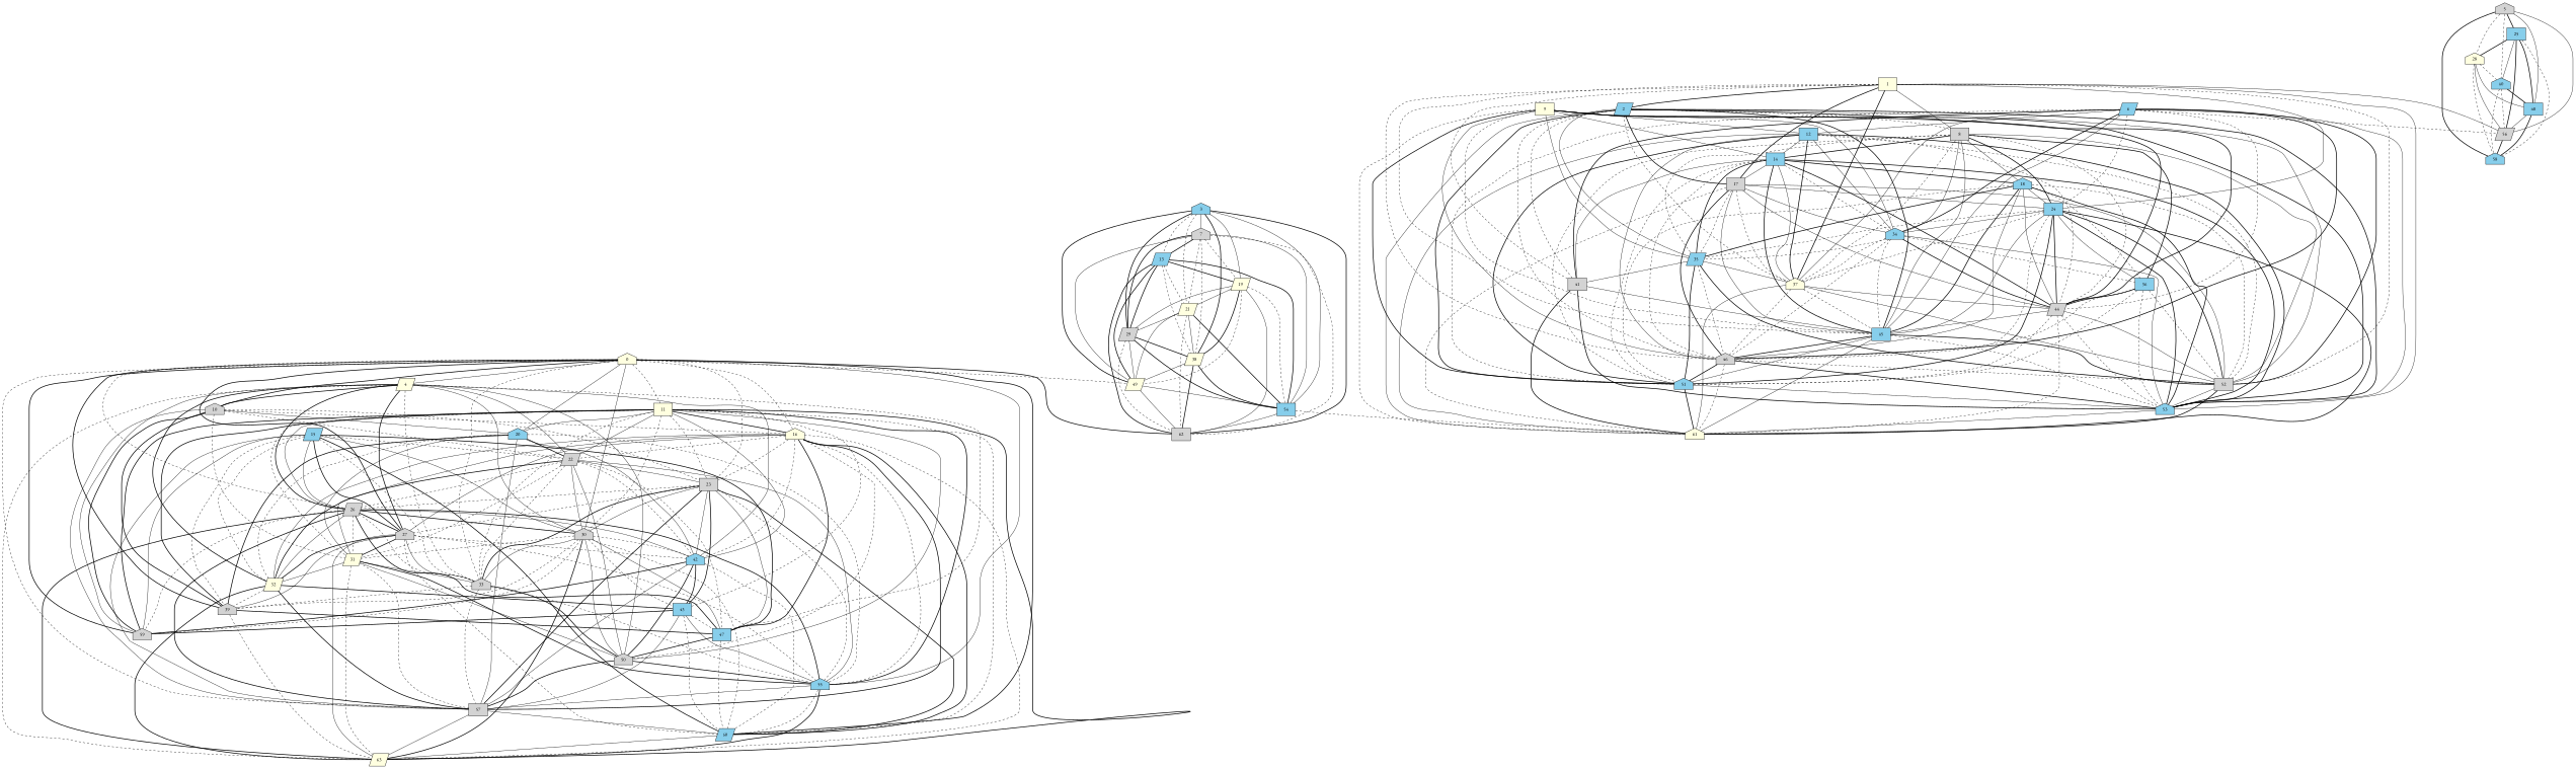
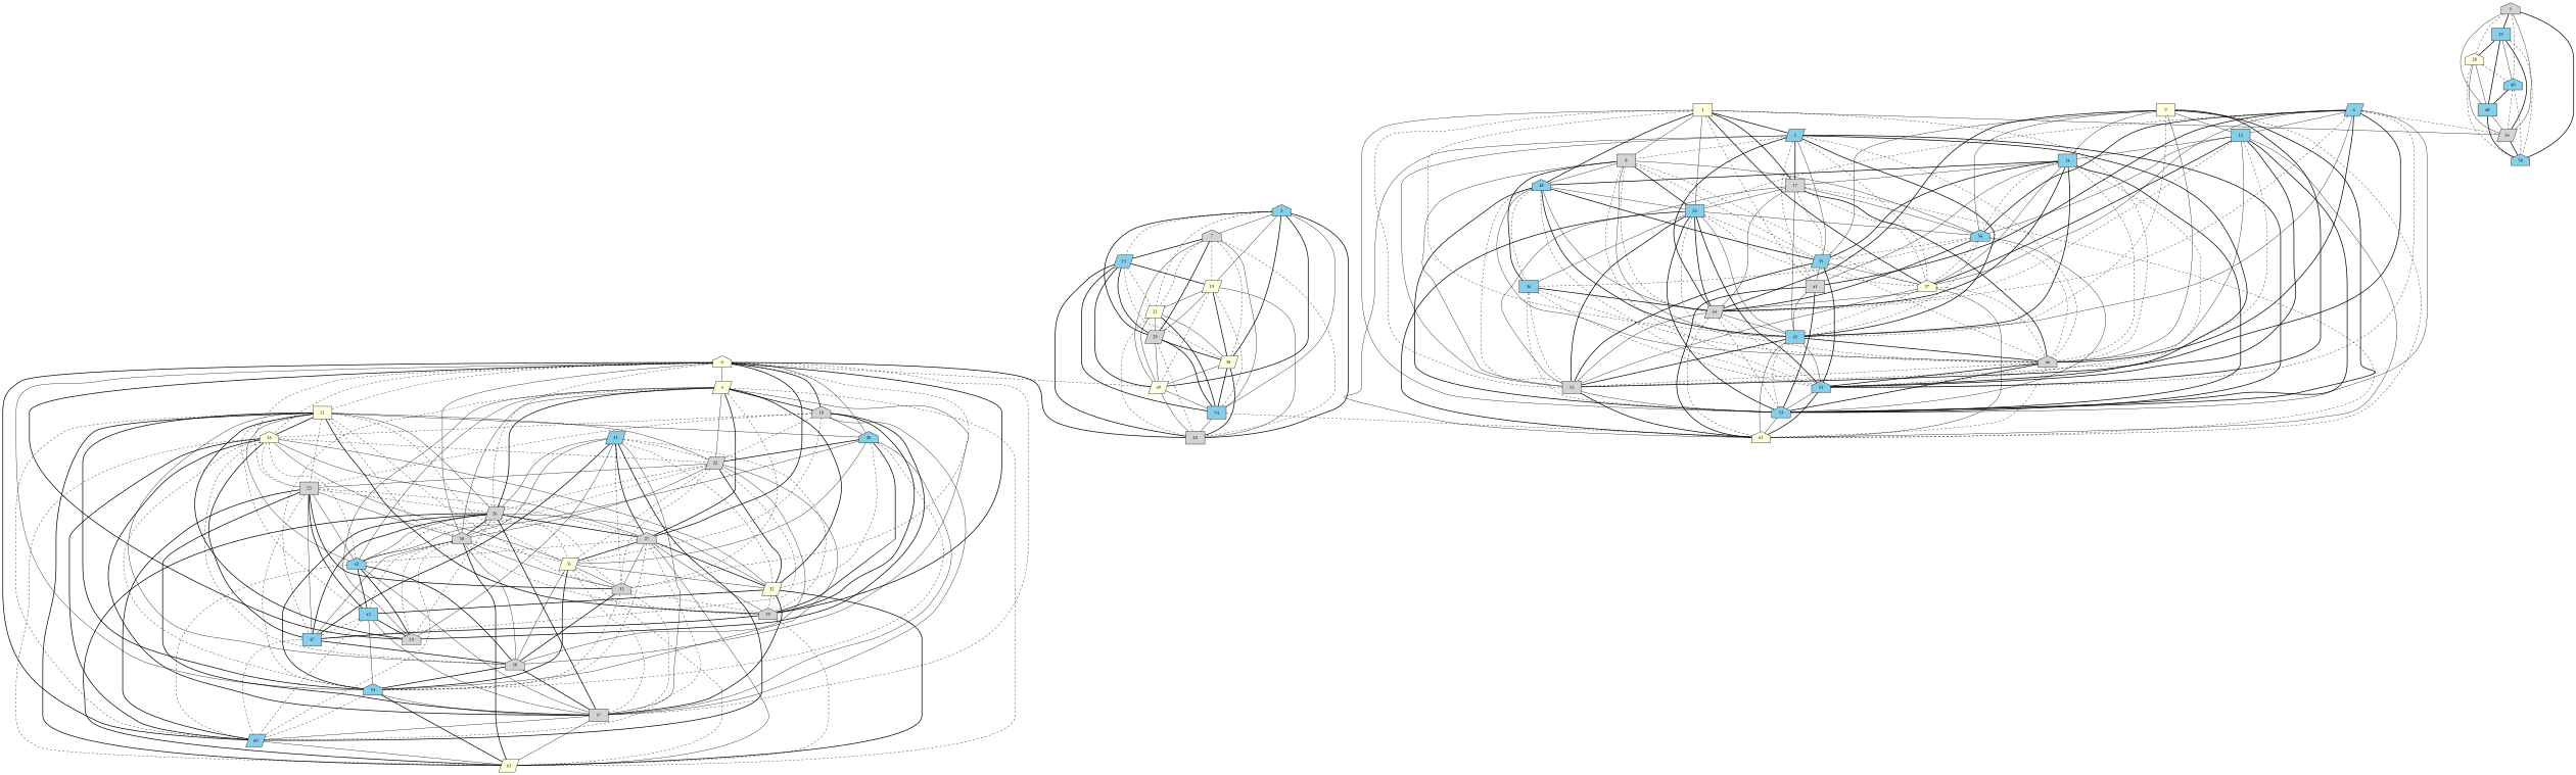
  graph {
    fontname="EB Garamond"
    node [fillcolor=skyblue fontname="EB Garamond" shape=house style=filled]
    edge [fontname="EB Garamond" style=dashed]
    0 [fillcolor=lightyellow]
    4 [fillcolor=lightyellow shape=parallelogram]
    10 [fillcolor=lightgrey]
    11 [fillcolor=lightyellow shape=box]
    16 [fillcolor=lightyellow]
    20
    23 [fillcolor=lightgrey shape=box]
    26 [fillcolor=lightgrey shape=parallelogram]
    27 [fillcolor=lightgrey]
    30 [fillcolor=lightgrey]
    33 [fillcolor=lightgrey]
    39 [fillcolor=lightgrey]
    49 [fillcolor=lightyellow shape=parallelogram]
    55
    57 [fillcolor=lightgrey shape=box]
    59 [fillcolor=lightgrey]
    60 [shape=parallelogram]
    62 [fillcolor=lightgrey shape=box]
    22 [fillcolor=lightgrey shape=parallelogram]
    32 [fillcolor=lightyellow shape=parallelogram]
    42
    47 [shape=box]
    50 [fillcolor=lightgrey]
    63 [fillcolor=lightyellow shape=parallelogram]
    31 [fillcolor=lightyellow shape=parallelogram]
    43 [shape=box]
    54 [shape=box]
    61 [fillcolor=lightyellow]
    1 [fillcolor=lightyellow shape=box]
    2 [shape=parallelogram]
    8 [fillcolor=lightgrey shape=box]
    17 [fillcolor=lightgrey shape=box]
    18
    24 [shape=box]
    37 [fillcolor=lightyellow]
    41 [fillcolor=lightgrey shape=box]
    45 [shape=box]
    46 [fillcolor=lightgrey]
    52 [fillcolor=lightgrey shape=box]
    53
    56 [fillcolor=lightgrey shape=parallelogram]
    35 [shape=parallelogram]
    44 [fillcolor=lightgrey shape=parallelogram]
    51
    34
    14 [shape=box]
    36 [shape=box]
    58
    3
    7 [fillcolor=lightgrey]
    13 [shape=parallelogram]
    19 [fillcolor=lightyellow shape=parallelogram]
    21 [fillcolor=lightyellow shape=parallelogram]
    29 [fillcolor=lightgrey shape=parallelogram]
    38 [fillcolor=lightyellow shape=parallelogram]
    5 [fillcolor=lightgrey]
    25 [shape=box]
    28 [fillcolor=lightyellow]
    40
    48 [shape=box]
    6 [shape=parallelogram]
    12 [shape=box]
    9 [fillcolor=lightyellow shape=box]
    15 [shape=parallelogram]
    0 -- 4 [style=solid]
    0 -- 10 [style=bold]
    0 -- 11
    0 -- 16
    0 -- 20 [style=solid]
    0 -- 23
    0 -- 26
    0 -- 27 [style=bold]
    0 -- 30 [style=solid]
    0 -- 33
    0 -- 39 [style=bold]
    0 -- 49
    0 -- 55 [style=solid]
    0 -- 57
    0 -- 59 [style=bold]
    0 -- 60 [style=bold]
    0 -- 62 [style=bold]
    4 -- 10 [style=bold]
    4 -- 26 [style=bold]
    4 -- 27 [style=bold]
    4 -- 30 [style=solid]
    4 -- 33
    4 -- 59 [style=solid]
    4 -- 22 [style=solid]
    4 -- 32 [style=bold]
    4 -- 42 [style=solid]
    4 -- 47
    4 -- 50 [style=solid]
    4 -- 63
    10 -- 16
    10 -- 20 [style=solid]
    10 -- 23
    10 -- 39 [style=bold]
    10 -- 57 [style=solid]
    10 -- 59 [style=bold]
    10 -- 22
    10 -- 31
    11 -- 16 [style=bold]
    11 -- 20 [style=solid]
    11 -- 23
    11 -- 26 [style=solid]
    11 -- 30
    11 -- 33
    11 -- 39 [style=bold]
    11 -- 55 [style=bold]
    11 -- 59 [style=bold]
    11 -- 60
    11 -- 22 [style=solid]
    11 -- 42 [style=solid]
    11 -- 50 [style=solid]
    11 -- 63 [style=bold]
    11 -- 31
    11 -- 43
    16 -- 23
    16 -- 27 [style=solid]
    16 -- 55
    16 -- 57 [style=bold]
    16 -- 60 [style=bold]
    16 -- 22
    16 -- 32 [style=solid]
    16 -- 42
    16 -- 47 [style=bold]
    16 -- 50
    16 -- 63
    16 -- 31 [style=solid]
    20 -- 39 [style=bold]
    20 -- 55
    20 -- 57 [style=solid]
    20 -- 22 [style=bold]
    20 -- 32
    20 -- 42 [style=solid]
    20 -- 31 [style=solid]
    23 -- 26
    23 -- 27
    23 -- 30 [style=solid]
    23 -- 33 [style=bold]
    23 -- 55
    23 -- 57 [style=bold]
    23 -- 60 [style=bold]
    23 -- 42 [style=solid]
    23 -- 47 [style=solid]
    23 -- 43 [style=bold]
    26 -- 27 [style=bold]
    26 -- 30 [style=bold]
    26 -- 33
    26 -- 55 [style=bold]
    26 -- 57 [style=bold]
    26 -- 59
    26 -- 32 [style=solid]
    26 -- 42 [style=solid]
    26 -- 47 [style=bold]
    26 -- 63 [style=bold]
    26 -- 31
    27 -- 33 [style=solid]
    27 -- 39 [style=solid]
    27 -- 55
    27 -- 60
    27 -- 32 [style=bold]
    27 -- 42
    27 -- 63 [style=solid]
    27 -- 31 [style=bold]
    30 -- 33 [style=solid]
    30 -- 39
    30 -- 59
    30 -- 60
    30 -- 42
    30 -- 47 [style=solid]
    30 -- 50 [style=solid]
    30 -- 63 [style=bold]
    30 -- 31
    30 -- 43
    33 -- 39
    33 -- 55
    33 -- 57
    33 -- 50 [style=bold]
    39 -- 47 [style=bold]
    39 -- 63
    49 -- 62 [style=solid]
    49 -- 54 [style=solid]
    55 -- 57 [style=solid]
    55 -- 60
    55 -- 63 [style=bold]
    57 -- 60 [style=solid]
    57 -- 63 [style=solid]
    60 -- 63 [style=solid]
    22 -- 23 [style=solid]
    22 -- 26
    22 -- 30 [style=solid]
    22 -- 33
    22 -- 55 [style=solid]
    22 -- 32 [style=bold]
    22 -- 42
    22 -- 47
    22 -- 50 [style=solid]
    22 -- 31
    32 -- 39
    32 -- 57 [style=bold]
    32 -- 63 [style=bold]
    32 -- 43 [style=bold]
    42 -- 57 [style=solid]
    42 -- 59 [style=bold]
    42 -- 60
    42 -- 50 [style=bold]
    42 -- 43 [style=bold]
    47 -- 60
    47 -- 50 [style=bold]
    50 -- 55 [style=bold]
    50 -- 57 [style=bold]
    31 -- 33 [style=solid]
    31 -- 55 [style=bold]
    31 -- 57
    31 -- 32 [style=solid]
    31 -- 50 [style=solid]
    31 -- 63
    43 -- 55 [style=solid]
    43 -- 57 [style=solid]
    43 -- 59 [style=bold]
    43 -- 60
    43 -- 47
    54 -- 62 [style=solid]
    54 -- 61
    1 -- 2 [style=bold]
    1 -- 8 [style=solid]
    1 -- 17 [style=bold]
+   1 -- 18 [style=bold]
    1 -- 24 [style=solid]
    1 -- 37 [style=bold]
    1 -- 41
    1 -- 45
    1 -- 46
    1 -- 52
    1 -- 53 [style=solid]
    1 -- 56 [style=solid]
    2 -- 61 [style=solid]
    2 -- 8
    2 -- 17 [style=bold]
    2 -- 37
    2 -- 41
    2 -- 45 [style=bold]
    2 -- 46
    2 -- 52 [style=solid]
    2 -- 53 [style=bold]
    2 -- 35 [style=solid]
    2 -- 44 [style=bold]
    2 -- 51 [style=bold]
    8 -- 18 [style=solid]
    8 -- 24 [style=bold]
    8 -- 37
    8 -- 45 [style=solid]
    8 -- 52 [style=solid]
    8 -- 35
    8 -- 44
    8 -- 51
    8 -- 34 [style=solid]
-   8 -- 14 [style=bold]
    8 -- 36 [style=bold]
    17 -- 61
    17 -- 24 [style=solid]
    17 -- 37
    17 -- 45 [style=solid]
    17 -- 46 [style=bold]
    17 -- 52 [style=solid]
    17 -- 35
    17 -- 44 [style=solid]
    17 -- 34 [style=solid]
    18 -- 24 [style=solid]
    18 -- 45 [style=bold]
    18 -- 46 [style=solid]
    18 -- 52
    18 -- 53 [style=bold]
    18 -- 35 [style=bold]
    18 -- 44 [style=solid]
    18 -- 51
    18 -- 36
    24 -- 61 [style=bold]
    24 -- 37
    24 -- 45 [style=solid]
    24 -- 46
    24 -- 52 [style=bold]
    24 -- 53 [style=bold]
    24 -- 35
    24 -- 44 [style=bold]
    24 -- 51 [style=bold]
    24 -- 34 [style=solid]
    24 -- 36 [style=solid]
    37 -- 61 [style=solid]
    37 -- 45
    37 -- 46
    37 -- 52 [style=solid]
    37 -- 44 [style=solid]
    41 -- 61 [style=bold]
    41 -- 45 [style=solid]
    41 -- 53 [style=bold]
    45 -- 61 [style=solid]
    45 -- 46 [style=bold]
    45 -- 52 [style=bold]
    45 -- 53
    45 -- 51 [style=solid]
    46 -- 61
    46 -- 52
    46 -- 53 [style=bold]
    46 -- 51 [style=bold]
    52 -- 61 [style=bold]
    52 -- 53 [style=solid]
    53 -- 61 [style=solid]
    56 -- 58 [style=bold]
    35 -- 37 [style=solid]
    35 -- 41 [style=solid]
    35 -- 46
    35 -- 52 [style=bold]
    35 -- 51 [style=bold]
    44 -- 61
    44 -- 45 [style=solid]
    44 -- 52 [style=solid]
    44 -- 53
    44 -- 51
    51 -- 61 [style=bold]
    51 -- 53 [style=solid]
    34 -- 37
    34 -- 45
    34 -- 46
    34 -- 53 [style=solid]
    34 -- 35
    34 -- 44 [style=bold]
    34 -- 36
    14 -- 17 [style=solid]
    14 -- 18 [style=bold]
    14 -- 37 [style=solid]
    14 -- 41 [style=solid]
    14 -- 45 [style=bold]
    14 -- 46
    14 -- 53 [style=bold]
    14 -- 35 [style=bold]
    14 -- 44 [style=bold]
    14 -- 51
    14 -- 34
    36 -- 46
    36 -- 52
    36 -- 53
    36 -- 44 [style=bold]
    36 -- 51
    3 -- 49 [style=bold]
    3 -- 62 [style=bold]
    3 -- 54 [style=solid]
    3 -- 7 [style=solid]
    3 -- 13
    3 -- 19 [style=solid]
    3 -- 21
    3 -- 29 [style=bold]
    3 -- 38 [style=bold]
    7 -- 49 [style=solid]
    7 -- 62
    7 -- 54 [style=solid]
    7 -- 13 [style=bold]
    7 -- 19
    7 -- 21
    7 -- 29 [style=bold]
    7 -- 38
    13 -- 49 [style=bold]
    13 -- 62 [style=bold]
    13 -- 54 [style=bold]
    13 -- 19 [style=bold]
    13 -- 21
    13 -- 29 [style=bold]
    13 -- 38
    19 -- 49
    19 -- 62 [style=solid]
    19 -- 54
    19 -- 21 [style=solid]
    19 -- 29 [style=solid]
    19 -- 38 [style=bold]
    21 -- 49 [style=solid]
    21 -- 62
    21 -- 54 [style=bold]
    21 -- 29 [style=solid]
    21 -- 38 [style=solid]
    29 -- 49 [style=solid]
    29 -- 62
    29 -- 54 [style=bold]
    29 -- 38 [style=bold]
    38 -- 49 [style=solid]
    38 -- 62 [style=bold]
    38 -- 54 [style=bold]
    5 -- 56 [style=solid]
    5 -- 58 [style=bold]
    5 -- 25 [style=bold]
    5 -- 28
    5 -- 40
    5 -- 48 [style=solid]
    25 -- 56 [style=bold]
    25 -- 58
    25 -- 28 [style=bold]
    25 -- 40 [style=solid]
    25 -- 48 [style=bold]
    28 -- 56 [style=solid]
    28 -- 58
    28 -- 40
    28 -- 48 [style=solid]
    40 -- 56
    40 -- 58
    40 -- 48 [style=bold]
    48 -- 56 [style=solid]
    48 -- 58 [style=bold]
    6 -- 24
    6 -- 37 [style=solid]
    6 -- 41 [style=bold]
    6 -- 45 [style=solid]
    6 -- 46 [style=bold]
    6 -- 52 [style=bold]
    6 -- 53 [style=solid]
    6 -- 56
    6 -- 44
    6 -- 51
    6 -- 34 [style=bold]
    6 -- 12 [style=solid]
    12 -- 61 [style=solid]
    12 -- 37 [style=bold]
    12 -- 46 [style=solid]
    12 -- 52
    12 -- 53 [style=bold]
    12 -- 44
    12 -- 51 [style=bold]
    12 -- 34 [style=solid]
    12 -- 14 [style=solid]
    9 -- 61
    9 -- 45
    9 -- 46 [style=solid]
    9 -- 53 [style=bold]
    9 -- 35 [style=solid]
    9 -- 44 [style=bold]
    9 -- 51 [style=bold]
    9 -- 34 [style=solid]
    9 -- 14 [style=solid]
    9 -- 12 [style=solid]
    15 -- 26 [style=solid]
    15 -- 27 [style=bold]
    15 -- 30 [style=solid]
    15 -- 33
    15 -- 39
    15 -- 57 [style=solid]
    15 -- 59 [style=solid]
    15 -- 60 [style=bold]
    15 -- 22
    15 -- 32
    15 -- 47 [style=bold]
  }
